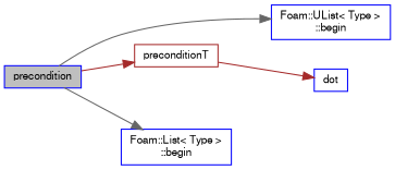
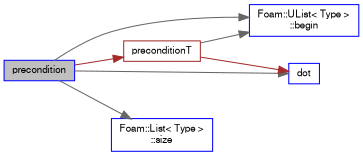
  digraph {
    rankdir=LR
    node [color=blue fontname=FreeSans fontsize=10 shape=record]
    edge [color=gray40 fontname=FreeSans fontsize=10 labelfontname=FreeSans labelfontsize=10 style=solid]
    n1 [fillcolor=grey75 fontcolor=black height=0.2 label=precondition style=filled width=0.4]
    n2 [height=0.2 label="Foam::UList\< Type \>\l::begin" width=0.4]
    n3 [height=0.2 label=dot width=0.4]
    n4 [color=brown height=0.2 label=preconditionT width=0.4]
-   n5 [height=0.2 label="Foam::List\< Type \>\l::begin" width=0.4]
+   n5 [height=0.2 label="Foam::List\< Type \>\l::size" width=0.4]
    n1 -> n2
+   n1 -> n3
    n1 -> n4 [color=brown]
    n1 -> n5
+   n4 -> n2
    n4 -> n3 [color=brown]
  }
